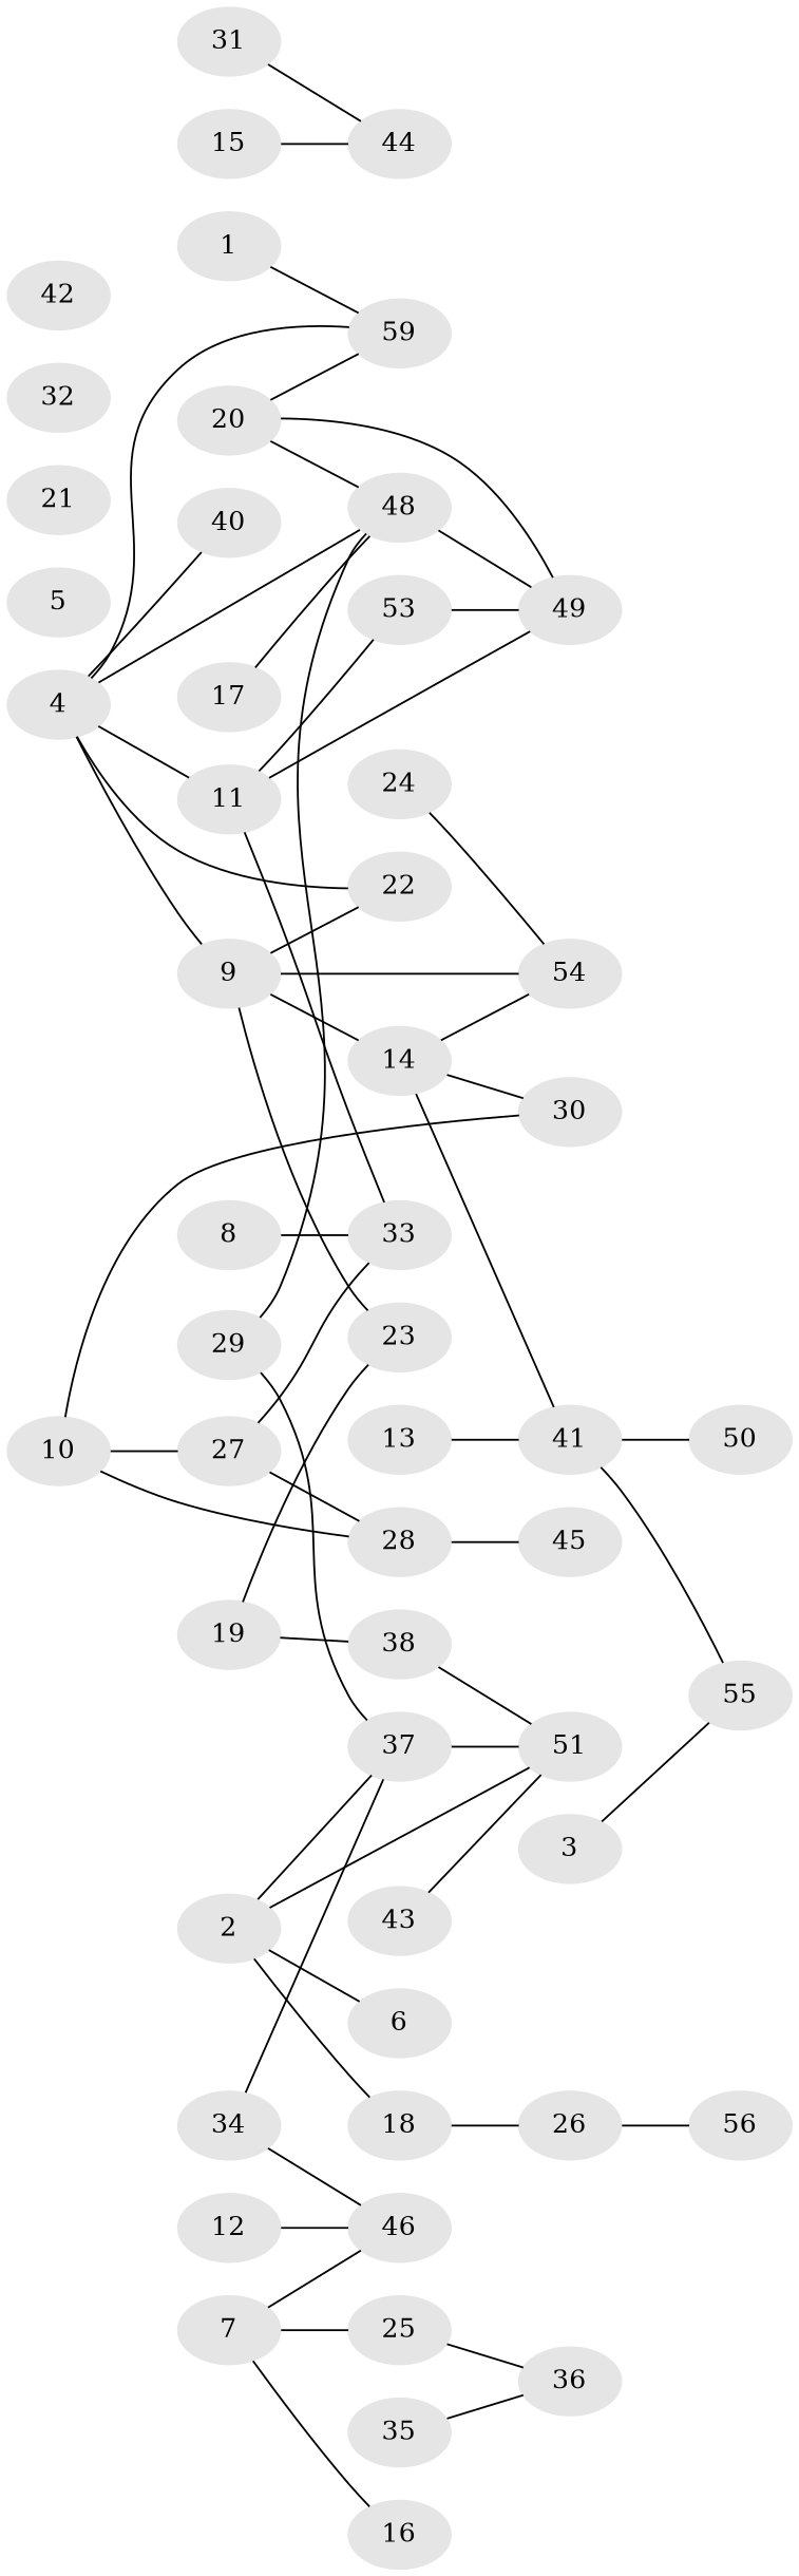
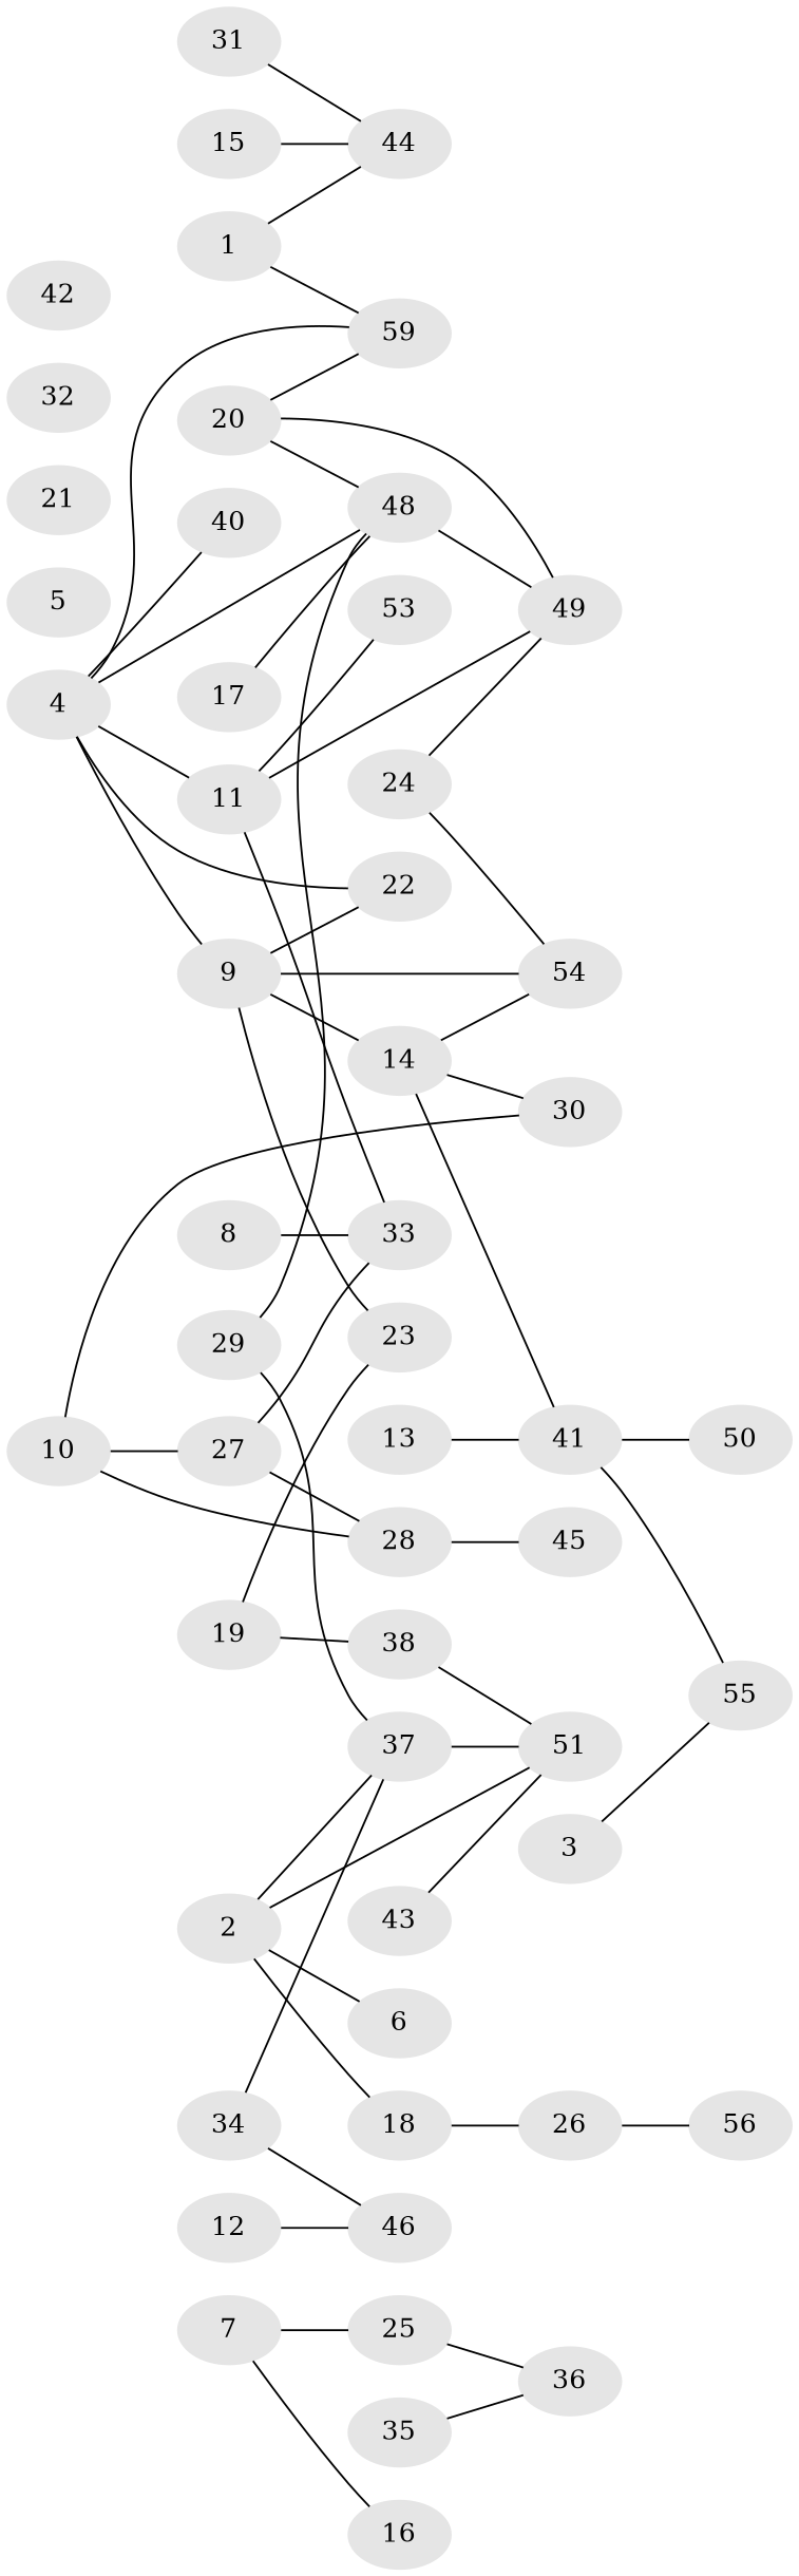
  graph {
    rankdir=LR
    node [color=gray90 style=filled]
    n1 [label=59]
    1
    44
    2
    6
    18
    37
    51
    26
    48
    49
    3
    55
    4
    9
    11
    22
    40
    14
    23
    54
    33
    53
    5
    7
    16
    25
    46
    36
    8
    30
    41
    10
    27
    28
    45
    12
    13
    50
    15
    17
    56
    19
    38
    20
    21
    24
    29
    31
    32
    34
    35
    42
    43
    1 -- n1
+   1 -- 44
    2 -- 6
    2 -- 18
    2 -- 37
    2 -- 51
    18 -- 26
    37 -- 51
    26 -- 56
    48 -- 49
    3 -- 55
    4 -- n1
    4 -- 48
    4 -- 9
    4 -- 11
    4 -- 22
    4 -- 40
    9 -- 22
    9 -- 14
    9 -- 23
    9 -- 54
    11 -- 49
    11 -- 33
    11 -- 53
    14 -- 54
    14 -- 30
    14 -- 41
    7 -- 16
    7 -- 25
-   7 -- 46
    25 -- 36
    8 -- 33
    41 -- 55
    41 -- 50
    10 -- 30
    10 -- 27
    10 -- 28
    27 -- 33
    27 -- 28
    28 -- 45
    12 -- 46
    13 -- 41
    15 -- 44
    17 -- 48
    19 -- 23
    19 -- 38
    38 -- 51
    20 -- n1
    20 -- 48
    20 -- 49
-   53 -- 49
+   24 -- 49
    24 -- 54
    29 -- 37
    29 -- 48
    31 -- 44
    34 -- 37
    34 -- 46
    35 -- 36
    43 -- 51
  }
